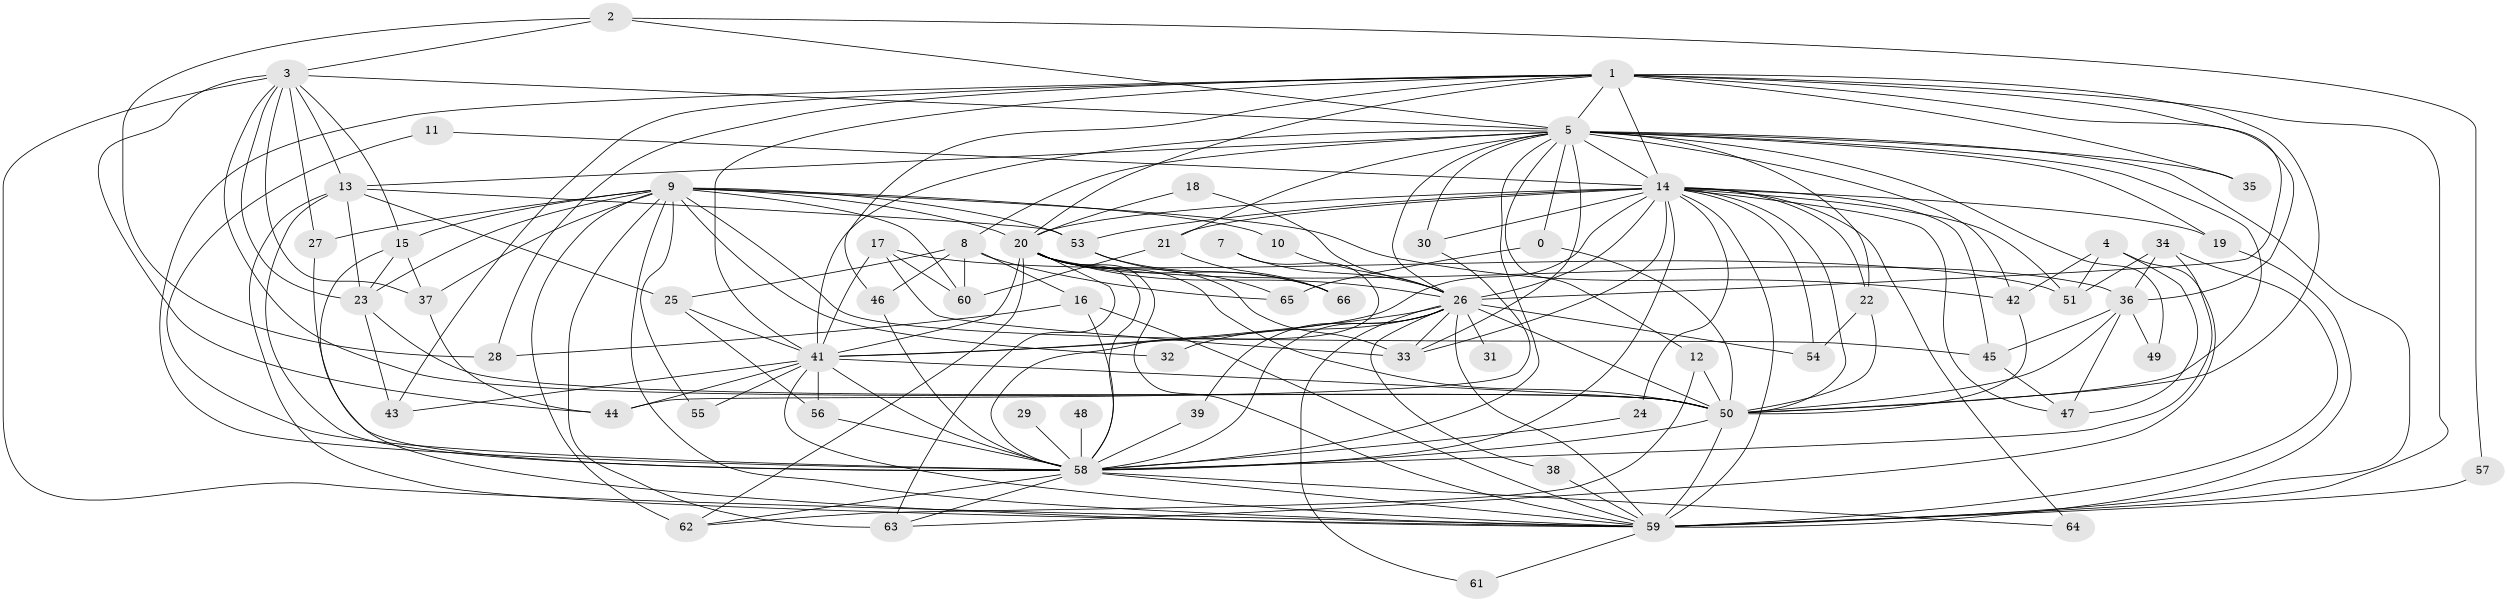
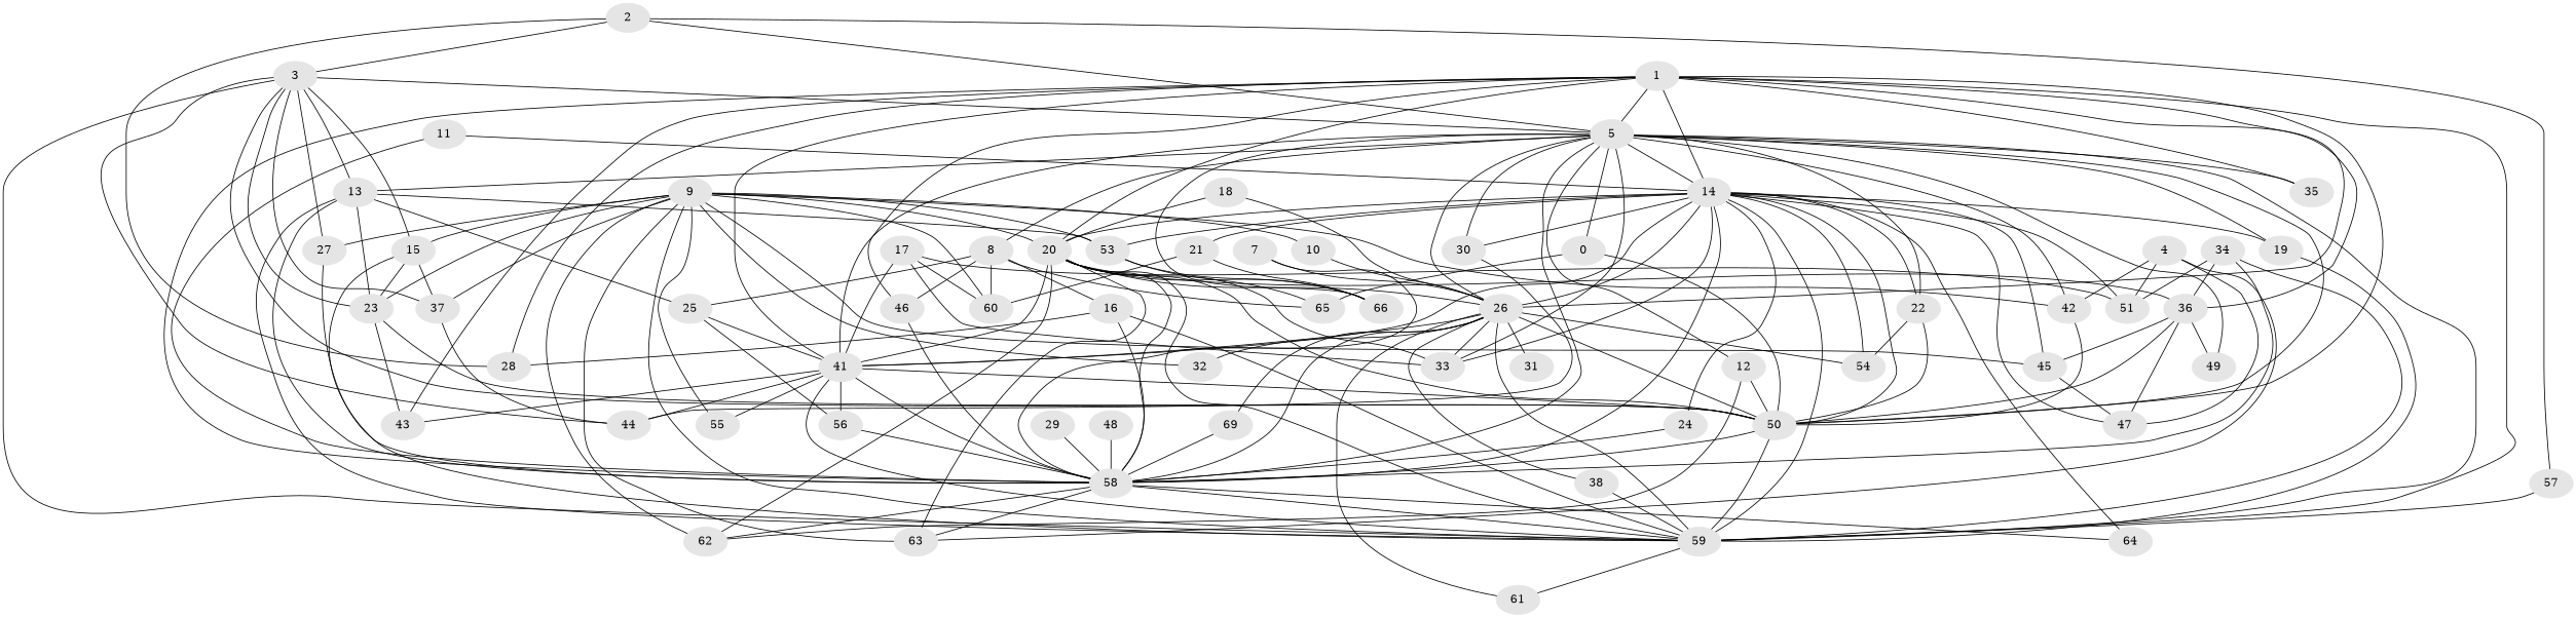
  graph {
    node [color=gray90 style=filled]
    edge [weight=1.0]
    1
    5
    14
    20
    26
    28
    35
    36
    41
    43
    46
    50
    58
    59
    13
    42
    n17 [label=0]
    8
    12
    19
    21
    22
    30
    33
    49
    47
    51
    45
    53
    24
    54
    64
    63
    62
    66
    32
    31
    38
-   39
+   39 [label=69]
    61
    44
    55
    56
    2
    3
    57
    15
    23
    27
    37
    25
    4
    65
    16
    60
    7
    9
    10
    11
    17
    18
    29
    34
    48
    1 -- 5 [weight=2.0]
    1 -- 14 [weight=2.0]
    1 -- 20
    1 -- 26
    1 -- 28
    1 -- 35 [weight=2.0]
    1 -- 36
    1 -- 41
    1 -- 43
    1 -- 46
    1 -- 50
    1 -- 58
    1 -- 59
    5 -- 14 [weight=4.0]
    5 -- 26 [weight=2.0]
    5 -- 35
    5 -- 41 [weight=2.0]
    5 -- 50 [weight=3.0]
    5 -- 58 [weight=3.0]
    5 -- 59 [weight=2.0]
    5 -- 13 [weight=2.0]
    5 -- 42
    5 -- n17
    5 -- 8
    5 -- 12
    5 -- 19
-   5 -- 21
+   5 -- 66
    5 -- 22
    5 -- 30
    5 -- 33
    5 -- 49
    14 -- 20 [weight=2.0]
    14 -- 26 [weight=2.0]
    14 -- 41 [weight=2.0]
    14 -- 50 [weight=2.0]
    14 -- 58
    14 -- 59 [weight=2.0]
    14 -- 19
    14 -- 21
    14 -- 22
    14 -- 30
    14 -- 33
    14 -- 47
    14 -- 51
    14 -- 45
    14 -- 53 [weight=2.0]
    14 -- 24
    14 -- 54
    14 -- 64
    20 -- 26 [weight=2.0]
    20 -- 36
    20 -- 41
    20 -- 50
    20 -- 58
    20 -- 59
    20 -- 33
    20 -- 63
    20 -- 62
    20 -- 66
    26 -- 41
    26 -- 50 [weight=2.0]
    26 -- 58
    26 -- 59
    26 -- 33
    26 -- 54
    26 -- 32
    26 -- 31
    26 -- 38
    26 -- 39
    26 -- 61
    36 -- 50 [weight=2.0]
    36 -- 49
    36 -- 47
    36 -- 45
    41 -- 43
    41 -- 50 [weight=3.0]
    41 -- 58 [weight=2.0]
    41 -- 59
    41 -- 44
    41 -- 55
    41 -- 56
    46 -- 58
    50 -- 58
    50 -- 59 [weight=2.0]
    58 -- 59
    58 -- 64
    58 -- 63
    58 -- 62
    59 -- 61
    13 -- 58
    13 -- 59
    13 -- 53
    13 -- 23
    13 -- 25
    42 -- 50
    n17 -- 50
    n17 -- 65
    8 -- 46
    8 -- 25
    8 -- 65
    8 -- 16
    8 -- 60
    12 -- 50
    12 -- 62
    19 -- 59
    21 -- 66
    21 -- 60
    22 -- 50
    22 -- 54
    30 -- 44
    45 -- 47
    53 -- 66
    53 -- 65
    24 -- 58
    38 -- 59
    39 -- 58
    56 -- 58
    2 -- 5
    2 -- 28
    2 -- 3
    2 -- 57
    3 -- 5
    3 -- 50
    3 -- 59
    3 -- 13
    3 -- 44
    3 -- 15
    3 -- 23
    3 -- 27
    3 -- 37
    57 -- 59 [weight=2.0]
    15 -- 59
    15 -- 23
    15 -- 37
    23 -- 43
    23 -- 50
    27 -- 58
    37 -- 44
    25 -- 41
    25 -- 56
    4 -- 42
    4 -- 47
    4 -- 51
    4 -- 63
    16 -- 28
    16 -- 58
    16 -- 59
    7 -- 26
    7 -- 58 [weight=2.0]
    9 -- 20
    9 -- 59
    9 -- 42
    9 -- 45
    9 -- 53
    9 -- 63 [weight=2.0]
    9 -- 62
    9 -- 32
    9 -- 55 [weight=2.0]
    9 -- 15
    9 -- 23
    9 -- 27
    9 -- 37
    9 -- 60
    9 -- 10
    10 -- 26
    11 -- 14
    11 -- 58
    17 -- 41
    17 -- 33
    17 -- 51
    17 -- 60
    18 -- 20
    18 -- 26
    29 -- 58
    34 -- 36
    34 -- 58
    34 -- 59
    34 -- 51
    48 -- 58
  }
